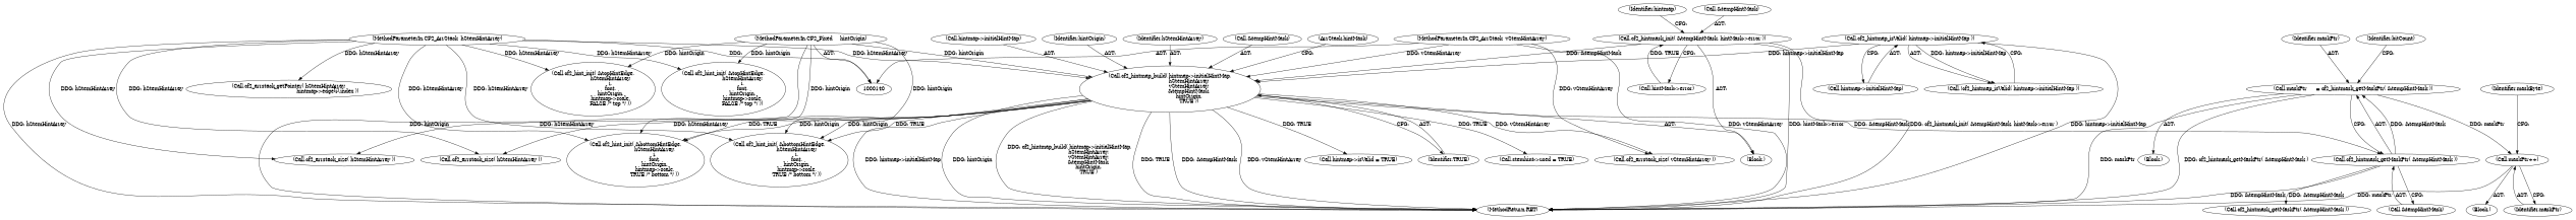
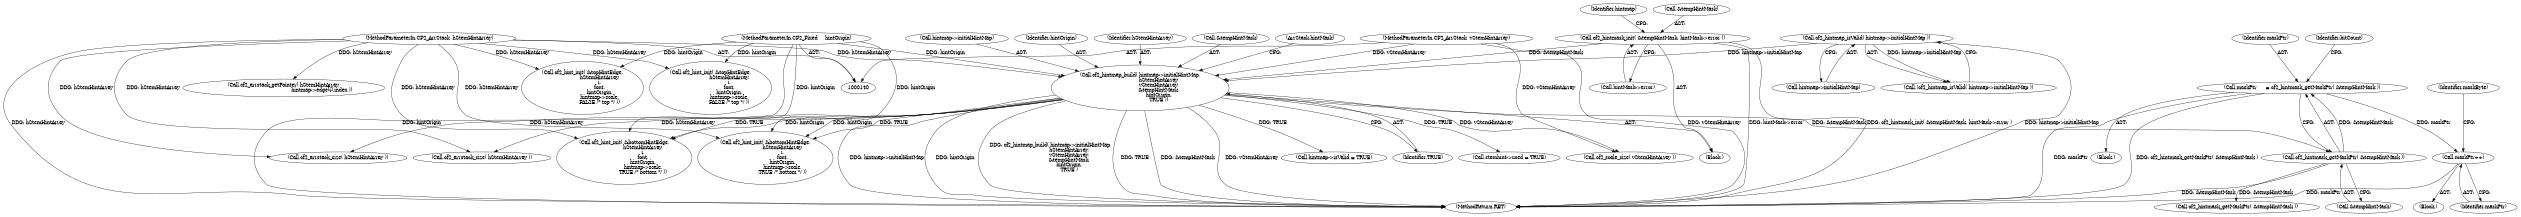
  digraph {
    n1 [label="(Call,maskPtr++)"]
    n2 [label="(Identifier,maskPtr)"]
    n3 [label="(MethodReturn,RET)"]
    n4 [label="(Block,)"]
    n5 [label="(Call,maskPtr      = cf2_hintmask_getMaskPtr( &tempHintMask ))"]
    n6 [label="(Call,cf2_hintmask_getMaskPtr( &tempHintMask ))"]
    n7 [label="(Block,)"]
    n8 [label="(Call,&tempHintMask)"]
    n9 [label="(Call,cf2_hintmask_getMaskPtr( &tempHintMask ))"]
    n10 [label="(Call,cf2_hintmap_build( hintmap->initialHintMap,\n                         hStemHintArray,\n                         vStemHintArray,\n                         &tempHintMask,\n                         hintOrigin,\n                         TRUE ))"]
    n11 [label="(Call,cf2_arrstack_size( hStemHintArray ))"]
-   n12 [label="(Call,cf2_arrstack_size( vStemHintArray ))"]
+   n12 [label="(Call,cf2_scale_size( vStemHintArray ))"]
    n13 [label="(Call,cf2_hint_init( &bottomHintEdge,\n                       hStemHintArray,\n                       i,\n                       font,\n                       hintOrigin,\n                       hintmap->scale,\n                       TRUE /* bottom */ ))"]
    n14 [label="(Call,cf2_hint_init( &bottomHintEdge,\n                         hStemHintArray,\n                         i,\n                         font,\n                         hintOrigin,\n                         hintmap->scale,\n                         TRUE /* bottom */ ))"]
    n15 [label="(Call,cf2_arrstack_size( hStemHintArray ))"]
    n16 [label="(Call,hintmap->isValid = TRUE)"]
    n17 [label="(Identifier,TRUE)"]
    n18 [label="(Block,)"]
    n19 [label="(Call,stemhint->used = TRUE)"]
    n20 [label="(Call,cf2_hintmap_isValid( hintmap->initialHintMap ))"]
    n21 [label="(Call,hintmap->initialHintMap)"]
    n22 [label="(Call,!cf2_hintmap_isValid( hintmap->initialHintMap ))"]
    n23 [label="(Call,cf2_hintmask_init( &tempHintMask, hintMask->error ))"]
    n24 [label="(Call,hintMask->error)"]
    n25 [label="(MethodParameterIn,CF2_Fixed     hintOrigin)"]
    n26 [label="(Call,cf2_hint_init( &topHintEdge,\n                       hStemHintArray,\n                       i,\n                       font,\n                       hintOrigin,\n                       hintmap->scale,\n                       FALSE /* top */ ))"]
    n27 [label="(Call,cf2_hint_init( &topHintEdge,\n                         hStemHintArray,\n                         i,\n                         font,\n                         hintOrigin,\n                         hintmap->scale,\n                         FALSE /* top */ ))"]
    1000140
    n29 [label="(MethodParameterIn,CF2_ArrStack  hStemHintArray)"]
    n30 [label="(Call,cf2_arrstack_getPointer( hStemHintArray,\n                                                   hintmap->edge[i].index ))"]
    n31 [label="(MethodParameterIn,CF2_ArrStack  vStemHintArray)"]
    n32 [label="(Identifier,hintmap)"]
    n33 [label="(Identifier,maskByte)"]
    n34 [label="(Call,hintmap->initialHintMap)"]
    n35 [label="(Identifier,hintOrigin)"]
    n36 [label="(Identifier,hStemHintArray)"]
    n37 [label="(Call,&tempHintMask)"]
    n38 [label="(Identifier,bitCount)"]
    n39 [label="(Call,&tempHintMask)"]
    n40 [label="(Identifier,maskPtr)"]
    n41 [label="(ArrStack,hintMask)"]
    n1 -> n2 [label="CFG: "]
    n1 -> n3 [label="DDG: maskPtr"]
    n1 -> n4 [label="AST: "]
    n2 -> n1 [label="AST: "]
    n5 -> n1 [label="DDG: maskPtr"]
    n5 -> n3 [label="DDG: maskPtr"]
    n5 -> n3 [label="DDG: cf2_hintmask_getMaskPtr( &tempHintMask )"]
    n5 -> n6 [label="CFG: "]
    n5 -> n7 [label="AST: "]
    n6 -> n3 [label="DDG: &tempHintMask"]
    n6 -> n5 [label="AST: "]
    n6 -> n5 [label="DDG: &tempHintMask"]
    n6 -> n8 [label="CFG: "]
    n6 -> n9 [label="DDG: &tempHintMask"]
    n8 -> n6 [label="AST: "]
    n10 -> n3 [label="DDG: TRUE"]
    n10 -> n3 [label="DDG: &tempHintMask"]
    n10 -> n3 [label="DDG: vStemHintArray"]
    n10 -> n3 [label="DDG: hintmap->initialHintMap"]
    n10 -> n3 [label="DDG: hintOrigin"]
    n10 -> n3 [label="DDG: cf2_hintmap_build( hintmap->initialHintMap,\n                         hStemHintArray,\n                         vStemHintArray,\n                         &tempHintMask,\n                         hintOrigin,\n                         TRUE )"]
    n10 -> n6 [label="DDG: &tempHintMask"]
    n10 -> n11 [label="DDG: hStemHintArray"]
    n10 -> n12 [label="DDG: vStemHintArray"]
    n10 -> n13 [label="DDG: hintOrigin"]
    n10 -> n13 [label="DDG: TRUE"]
    n10 -> n14 [label="DDG: hintOrigin"]
    n10 -> n14 [label="DDG: TRUE"]
    n10 -> n15 [label="DDG: hStemHintArray"]
    n10 -> n16 [label="DDG: TRUE"]
    n10 -> n17 [label="CFG: "]
    n10 -> n18 [label="AST: "]
    n10 -> n19 [label="DDG: TRUE"]
    n17 -> n10 [label="AST: "]
    n20 -> n3 [label="DDG: hintmap->initialHintMap"]
    n20 -> n10 [label="DDG: hintmap->initialHintMap"]
    n20 -> n21 [label="CFG: "]
    n20 -> n22 [label="AST: "]
    n20 -> n22 [label="DDG: hintmap->initialHintMap"]
    n21 -> n20 [label="AST: "]
    n22 -> n20 [label="CFG: "]
    n23 -> n3 [label="DDG: hintMask->error"]
    n23 -> n3 [label="DDG: cf2_hintmask_init( &tempHintMask, hintMask->error )"]
    n23 -> n10 [label="DDG: &tempHintMask"]
    n23 -> n18 [label="AST: "]
    n23 -> n24 [label="CFG: "]
-   n24 -> n23 [label="DDG: TRUE"]
+   n24 -> n23 [label="AST: "]
    n25 -> n3 [label="DDG: hintOrigin"]
    n25 -> n10 [label="DDG: hintOrigin"]
    n25 -> n13 [label="DDG: hintOrigin"]
    n25 -> n14 [label="DDG: hintOrigin"]
    n25 -> n26 [label="DDG: hintOrigin"]
    n25 -> n27 [label="DDG: hintOrigin"]
    n25 -> 1000140 [label="AST: "]
    n29 -> n3 [label="DDG: hStemHintArray"]
    n29 -> n10 [label="DDG: hStemHintArray"]
    n29 -> n11 [label="DDG: hStemHintArray"]
    n29 -> n13 [label="DDG: hStemHintArray"]
    n29 -> n14 [label="DDG: hStemHintArray"]
    n29 -> n15 [label="DDG: hStemHintArray"]
    n29 -> n26 [label="DDG: hStemHintArray"]
    n29 -> n27 [label="DDG: hStemHintArray"]
-   n29 -> 1000140 [label="DDG: "]
+   n29 -> 1000140 [label="AST: "]
    n29 -> n30 [label="DDG: hStemHintArray"]
    n31 -> n3 [label="DDG: vStemHintArray"]
    n31 -> n10 [label="DDG: vStemHintArray"]
    n31 -> n12 [label="DDG: vStemHintArray"]
    n31 -> 1000140 [label="AST: "]
    n32 -> n23 [label="CFG: "]
    n33 -> n1 [label="CFG: "]
    n34 -> n10 [label="AST: "]
    n35 -> n10 [label="AST: "]
    n36 -> n10 [label="AST: "]
    n37 -> n23 [label="AST: "]
    n38 -> n5 [label="CFG: "]
    n39 -> n10 [label="AST: "]
    n40 -> n5 [label="AST: "]
    n41 -> n10 [label="CFG: "]
  }
